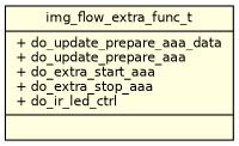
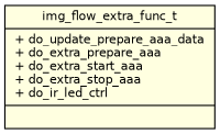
  digraph {
-   n1 [color=black fillcolor=lightyellow fontcolor=black fontname=Helvetica fontsize=10 height=0.2 label="{img_flow_extra_func_t\n|+ do_update_prepare_aaa_data\l+ do_update_prepare_aaa\l+ do_extra_start_aaa\l+ do_extra_stop_aaa\l+ do_ir_led_ctrl\l|}" shape=record style=filled width=0.4]
+   n1 [color=black fillcolor=lightyellow fontcolor=black fontname=Helvetica fontsize=10 height=0.2 label="{img_flow_extra_func_t\n|+ do_update_prepare_aaa_data\l+ do_extra_prepare_aaa\l+ do_extra_start_aaa\l+ do_extra_stop_aaa\l+ do_ir_led_ctrl\l|}" shape=record style=filled width=0.4]
  }
